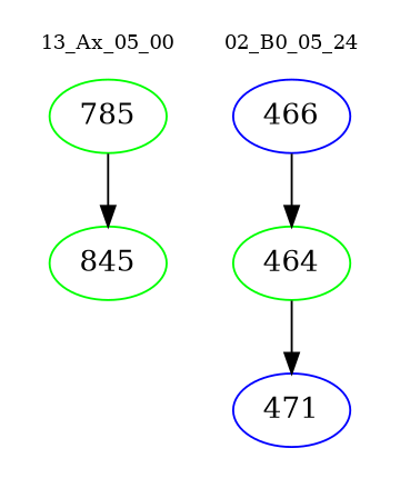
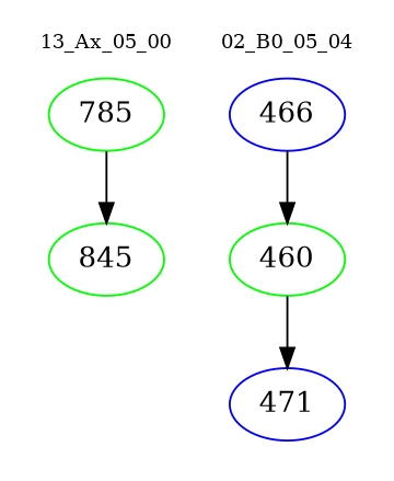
  digraph {
    node [color=green]
    edge [color=black]
    n1 [label=785]
    n2 [label=845]
    n3 [color=blue label=466]
-   n4 [label=464]
+   n4 [label=460]
    n5 [color=blue label=471]
    subgraph cluster_1 {
      color=white
      fontsize=10
      label="13_Ax_05_00"
      n1
      n2
    }
    subgraph cluster_2 {
      color=white
      fontsize=10
-     label="02_B0_05_24"
+     label="02_B0_05_04"
      n3
      n4
      n5
    }
    n1 -> n2
    n3 -> n4
    n4 -> n5
  }
